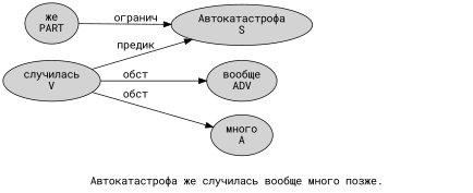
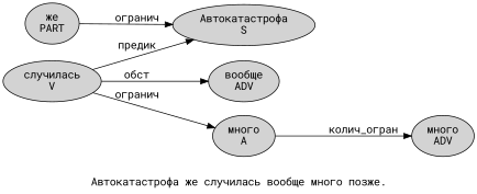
  digraph {
    fontname="Roboto Mono"
    label="Автокатастрофа же случилась вообще много позже."
    rankdir=LR
    node [fillcolor=lightgray fontname="Roboto Mono" penwidth=1 shape=ellipse style=filled]
    edge [fontname="Roboto Mono"]
    n1 [label="Автокатастрофа\nS"]
    n2 [label="же\nPART"]
    n3 [label="случилась\nV"]
    n4 [label="вообще\nADV"]
    n5 [label="много\nA"]
+   n6 [label="много\nADV"]
    n2 -> n1 [label="огранич"]
    n3 -> n1 [label="предик"]
    n3 -> n4 [label="обст"]
-   n3 -> n5 [label="обст"]
+   n3 -> n5 [label="огранич"]
+   n5 -> n6 [label="колич_огран"]
  }
